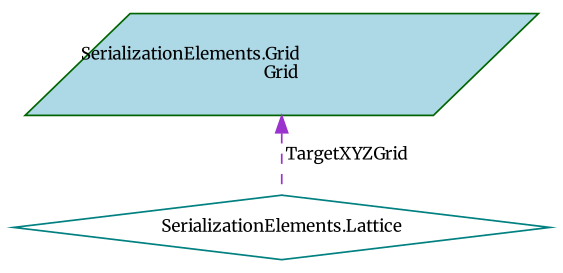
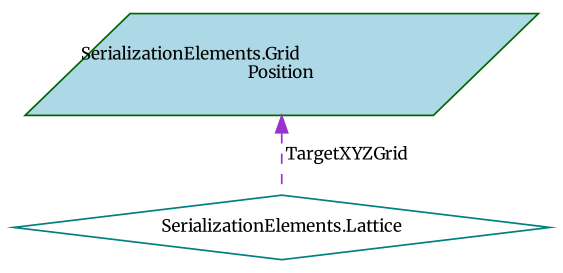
  digraph {
    fontname=Merriweather
    node [fontname=Merriweather fontsize=10 style=filled]
    n1 [color=teal fillcolor=white fontcolor=black height=0.2 label="SerializationElements.Lattice" shape=diamond width=0.4]
-   n2 [color=darkgreen fillcolor=lightblue height=0.2 label="SerializationElements.Grid\lGrid" shape=parallelogram width=0.4]
+   n2 [color=darkgreen fillcolor=lightblue height=0.2 label="SerializationElements.Grid\lPosition" shape=parallelogram width=0.4]
    n2 -> n1 [color=darkorchid3 dir=back fontname=Merriweather fontsize=10 label=" TargetXYZGrid" labelfontname=Helvetica labelfontsize=10 style=dashed]
  }
